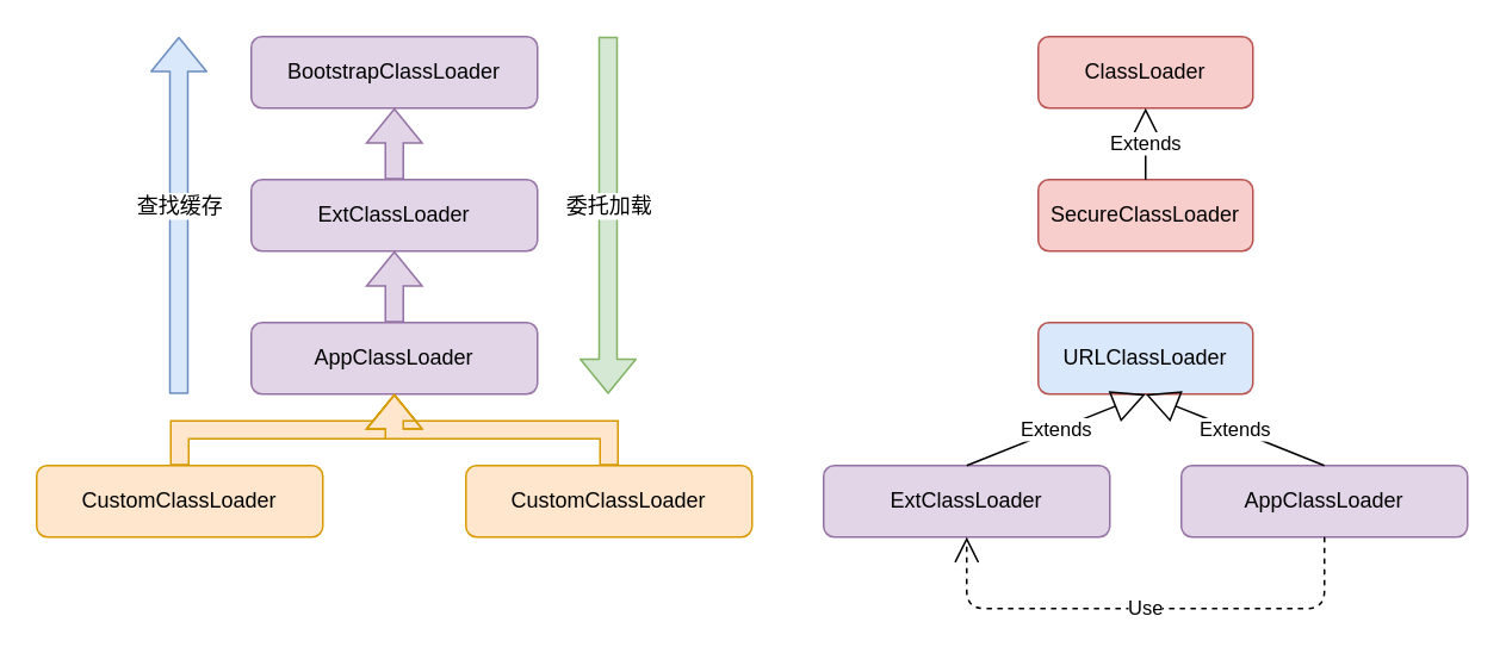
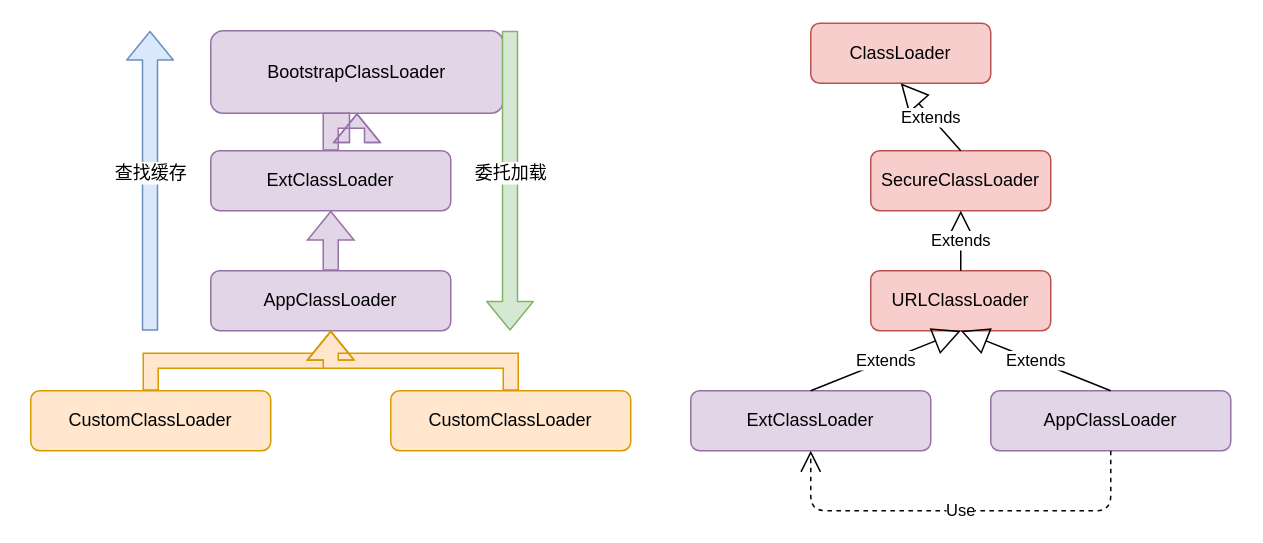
  <mxCell id="0" />
  <mxCell id="1" parent="0" />
- <mxCell id="2" value="BootstrapClassLoader" style="rounded=1;whiteSpace=wrap;html=1;fillColor=#e1d5e7;strokeColor=#9673a6;" vertex="1" parent="1"><mxGeometry x="140" y="20" width="160" height="40" as="geometry" /></mxCell>
+ <mxCell id="2" value="BootstrapClassLoader" style="rounded=1;whiteSpace=wrap;html=1;fillColor=#e1d5e7;strokeColor=#9673a6;" vertex="1" parent="1"><mxGeometry x="140" y="20" width="195" height="55" as="geometry" /></mxCell>
  <mxCell id="3" style="edgeStyle=orthogonalEdgeStyle;rounded=0;orthogonalLoop=1;jettySize=auto;html=1;entryX=0.5;entryY=1;entryDx=0;entryDy=0;shape=flexArrow;fillColor=#e1d5e7;strokeColor=#9673a6;" edge="1" parent="1" source="4" target="2"><mxGeometry relative="1" as="geometry" /></mxCell>
  <mxCell id="4" value="ExtClassLoader" style="rounded=1;whiteSpace=wrap;html=1;fillColor=#e1d5e7;strokeColor=#9673a6;" vertex="1" parent="1"><mxGeometry x="140" y="100" width="160" height="40" as="geometry" /></mxCell>
  <mxCell id="5" style="edgeStyle=orthogonalEdgeStyle;shape=flexArrow;rounded=0;orthogonalLoop=1;jettySize=auto;html=1;entryX=0.5;entryY=1;entryDx=0;entryDy=0;fillColor=#e1d5e7;strokeColor=#9673a6;" edge="1" parent="1" source="6" target="4"><mxGeometry relative="1" as="geometry" /></mxCell>
  <mxCell id="6" value="AppClassLoader" style="rounded=1;whiteSpace=wrap;html=1;fillColor=#e1d5e7;strokeColor=#9673a6;" vertex="1" parent="1"><mxGeometry x="140" y="180" width="160" height="40" as="geometry" /></mxCell>
  <mxCell id="7" style="edgeStyle=orthogonalEdgeStyle;shape=flexArrow;rounded=0;orthogonalLoop=1;jettySize=auto;html=1;entryX=0.5;entryY=1;entryDx=0;entryDy=0;fillColor=#ffe6cc;strokeColor=#d79b00;" edge="1" parent="1" source="8" target="6"><mxGeometry relative="1" as="geometry" /></mxCell>
  <mxCell id="8" value="CustomClassLoader" style="rounded=1;whiteSpace=wrap;html=1;fillColor=#ffe6cc;strokeColor=#d79b00;" vertex="1" parent="1"><mxGeometry x="20" y="260" width="160" height="40" as="geometry" /></mxCell>
  <mxCell id="9" style="edgeStyle=orthogonalEdgeStyle;shape=flexArrow;rounded=0;orthogonalLoop=1;jettySize=auto;html=1;entryX=0.5;entryY=1;entryDx=0;entryDy=0;fillColor=#ffe6cc;strokeColor=#d79b00;" edge="1" parent="1" source="10" target="6"><mxGeometry relative="1" as="geometry" /></mxCell>
  <mxCell id="10" value="CustomClassLoader" style="rounded=1;whiteSpace=wrap;html=1;fillColor=#ffe6cc;strokeColor=#d79b00;" vertex="1" parent="1"><mxGeometry x="260" y="260" width="160" height="40" as="geometry" /></mxCell>
  <mxCell id="11" value="ExtClassLoader" style="rounded=1;whiteSpace=wrap;html=1;fillColor=#e1d5e7;strokeColor=#9673a6;" vertex="1" parent="1"><mxGeometry x="460" y="260" width="160" height="40" as="geometry" /></mxCell>
- <mxCell id="12" value="URLClassLoader" style="rounded=1;whiteSpace=wrap;html=1;fillColor=#dae8fc;strokeColor=#b85450;" vertex="1" parent="1"><mxGeometry x="580" y="180" width="120" height="40" as="geometry" /></mxCell>
+ <mxCell id="12" value="URLClassLoader" style="rounded=1;whiteSpace=wrap;html=1;fillColor=#f8cecc;strokeColor=#b85450;" vertex="1" parent="1"><mxGeometry x="580" y="180" width="120" height="40" as="geometry" /></mxCell>
  <mxCell id="13" value="Extends" style="endArrow=block;endSize=16;endFill=0;html=1;entryX=0.5;entryY=1;entryDx=0;entryDy=0;exitX=0.5;exitY=0;exitDx=0;exitDy=0;" edge="1" parent="1" source="11" target="12"><mxGeometry width="160" relative="1" as="geometry"><mxPoint x="-60" y="400" as="sourcePoint" /><mxPoint x="100" y="400" as="targetPoint" /></mxGeometry></mxCell>
  <mxCell id="14" value="SecureClassLoader" style="rounded=1;whiteSpace=wrap;html=1;fillColor=#f8cecc;strokeColor=#b85450;" vertex="1" parent="1"><mxGeometry x="580" y="100" width="120" height="40" as="geometry" /></mxCell>
- <mxCell id="15" value="ClassLoader" style="rounded=1;whiteSpace=wrap;html=1;fillColor=#f8cecc;strokeColor=#b85450;" vertex="1" parent="1"><mxGeometry x="580" y="20" width="120" height="40" as="geometry" /></mxCell>
+ <mxCell id="15" value="ClassLoader" style="rounded=1;whiteSpace=wrap;html=1;fillColor=#f8cecc;strokeColor=#b85450;" vertex="1" parent="1"><mxGeometry x="540" y="15" width="120" height="40" as="geometry" /></mxCell>
+ <mxCell id="16" value="Extends" style="endArrow=block;endSize=16;endFill=0;html=1;entryX=0.5;entryY=1;entryDx=0;entryDy=0;" edge="1" parent="1" source="12" target="14"><mxGeometry width="160" relative="1" as="geometry"><mxPoint x="550" y="270" as="sourcePoint" /><mxPoint x="650" y="230" as="targetPoint" /></mxGeometry></mxCell>
  <mxCell id="17" value="Extends" style="endArrow=block;endSize=16;endFill=0;html=1;entryX=0.5;entryY=1;entryDx=0;entryDy=0;" edge="1" parent="1" target="15"><mxGeometry width="160" relative="1" as="geometry"><mxPoint x="640" y="100" as="sourcePoint" /><mxPoint x="650" y="150" as="targetPoint" /></mxGeometry></mxCell>
  <mxCell id="18" value="AppClassLoader" style="rounded=1;whiteSpace=wrap;html=1;fillColor=#e1d5e7;strokeColor=#9673a6;" vertex="1" parent="1"><mxGeometry x="660" y="260" width="160" height="40" as="geometry" /></mxCell>
  <mxCell id="19" value="Use" style="endArrow=open;endSize=12;dashed=1;html=1;exitX=0.5;exitY=1;exitDx=0;exitDy=0;entryX=0.5;entryY=1;entryDx=0;entryDy=0;" edge="1" parent="1" source="18" target="11"><mxGeometry width="160" relative="1" as="geometry"><mxPoint x="10" y="320" as="sourcePoint" /><mxPoint x="170" y="320" as="targetPoint" /><Array as="points"><mxPoint x="740" y="340" /><mxPoint x="540" y="340" /></Array></mxGeometry></mxCell>
  <mxCell id="20" value="Extends" style="endArrow=block;endSize=16;endFill=0;html=1;entryX=0.5;entryY=1;entryDx=0;entryDy=0;exitX=0.5;exitY=0;exitDx=0;exitDy=0;" edge="1" parent="1" source="18" target="12"><mxGeometry width="160" relative="1" as="geometry"><mxPoint x="550" y="270" as="sourcePoint" /><mxPoint x="650" y="230" as="targetPoint" /></mxGeometry></mxCell>
  <mxCell id="21" value="" style="shape=flexArrow;endArrow=classic;html=1;fillColor=#dae8fc;strokeColor=#6c8ebf;" edge="1" parent="1"><mxGeometry width="50" height="50" relative="1" as="geometry"><mxPoint x="99.5" y="220" as="sourcePoint" /><mxPoint x="99.5" y="20" as="targetPoint" /></mxGeometry></mxCell>
  <mxCell id="22" value="查找缓存" style="text;html=1;align=center;verticalAlign=middle;resizable=0;points=[];;labelBackgroundColor=#ffffff;" vertex="1" connectable="0" parent="21"><mxGeometry x="0.063" relative="1" as="geometry"><mxPoint as="offset" /></mxGeometry></mxCell>
  <mxCell id="23" value="" style="shape=flexArrow;endArrow=none;html=1;strokeColor=#82b366;startArrow=block;endFill=0;fillColor=#d5e8d4;" edge="1" parent="1"><mxGeometry width="50" height="50" relative="1" as="geometry"><mxPoint x="339.5" y="220" as="sourcePoint" /><mxPoint x="339.5" y="20" as="targetPoint" /></mxGeometry></mxCell>
  <mxCell id="24" value="委托加载" style="text;html=1;align=center;verticalAlign=middle;resizable=0;points=[];;labelBackgroundColor=#ffffff;" vertex="1" connectable="0" parent="23"><mxGeometry x="0.063" relative="1" as="geometry"><mxPoint as="offset" /></mxGeometry></mxCell>
